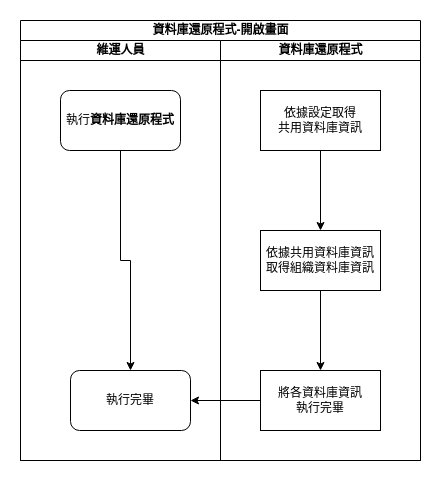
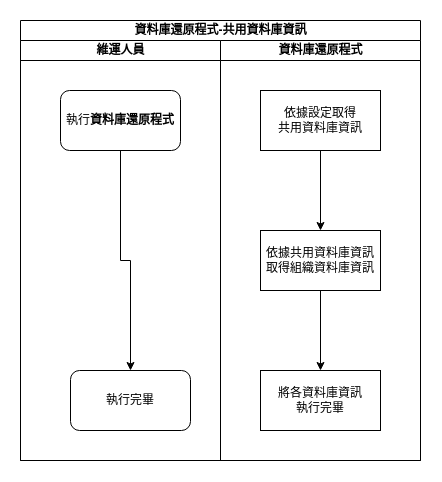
  <mxCell id="0" />
  <mxCell id="1" parent="0" />
- <mxCell id="2" value="資料庫還原程式-開啟畫面" style="swimlane;html=1;childLayout=stackLayout;resizeParent=1;resizeParentMax=0;startSize=20;" vertex="1" parent="1"><mxGeometry x="20" y="20" width="400" height="440" as="geometry" /></mxCell>
+ <mxCell id="2" value="資料庫還原程式-共用資料庫資訊" style="swimlane;html=1;childLayout=stackLayout;resizeParent=1;resizeParentMax=0;startSize=20;" vertex="1" parent="1"><mxGeometry x="20" y="20" width="400" height="440" as="geometry" /></mxCell>
  <mxCell id="3" value="維運人員" style="swimlane;html=1;startSize=20;" vertex="1" parent="2"><mxGeometry y="20" width="200" height="420" as="geometry" /></mxCell>
  <mxCell id="4" value="執行&lt;span style=&quot;font-weight: 700&quot;&gt;資料庫還原程式&lt;/span&gt;" style="rounded=1;whiteSpace=wrap;html=1;" vertex="1" parent="3"><mxGeometry x="40" y="50" width="120" height="60" as="geometry" /></mxCell>
  <mxCell id="5" value="執行完畢" style="rounded=1;whiteSpace=wrap;html=1;" vertex="1" parent="3"><mxGeometry x="50" y="330" width="120" height="60" as="geometry" /></mxCell>
  <mxCell id="6" value="資料庫還原程式" style="swimlane;html=1;startSize=20;" vertex="1" parent="2"><mxGeometry x="200" y="20" width="200" height="420" as="geometry" /></mxCell>
  <mxCell id="7" value="依據設定取得&lt;br&gt;共用資料庫資訊" style="rounded=0;whiteSpace=wrap;html=1;" vertex="1" parent="6"><mxGeometry x="40" y="50" width="120" height="60" as="geometry" /></mxCell>
  <mxCell id="8" style="edgeStyle=orthogonalEdgeStyle;rounded=0;orthogonalLoop=1;jettySize=auto;html=1;" edge="1" parent="2" source="4" target="5"><mxGeometry relative="1" as="geometry" /></mxCell>
  <mxCell id="9" value="" style="edgeStyle=orthogonalEdgeStyle;rounded=0;orthogonalLoop=1;jettySize=auto;html=1;" edge="1" parent="1" source="10" target="13"><mxGeometry relative="1" as="geometry" /></mxCell>
  <mxCell id="10" value="依據共用資料庫資訊&lt;br&gt;取得組織資料庫資訊" style="whiteSpace=wrap;html=1;rounded=0;" vertex="1" parent="1"><mxGeometry x="260" y="230" width="120" height="60" as="geometry" /></mxCell>
  <mxCell id="11" value="" style="edgeStyle=orthogonalEdgeStyle;rounded=0;orthogonalLoop=1;jettySize=auto;html=1;" edge="1" parent="1" source="7" target="10"><mxGeometry relative="1" as="geometry" /></mxCell>
- <mxCell id="12" style="edgeStyle=orthogonalEdgeStyle;rounded=0;orthogonalLoop=1;jettySize=auto;html=1;" edge="1" parent="1" source="13" target="5"><mxGeometry relative="1" as="geometry" /></mxCell>
  <mxCell id="13" value="將各資料庫資訊&lt;br&gt;執行完畢" style="whiteSpace=wrap;html=1;rounded=0;" vertex="1" parent="1"><mxGeometry x="260" y="370" width="120" height="60" as="geometry" /></mxCell>
